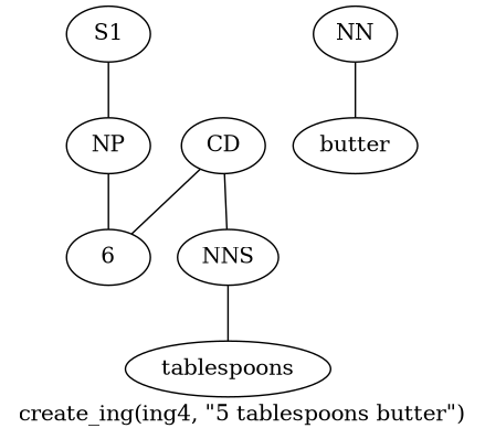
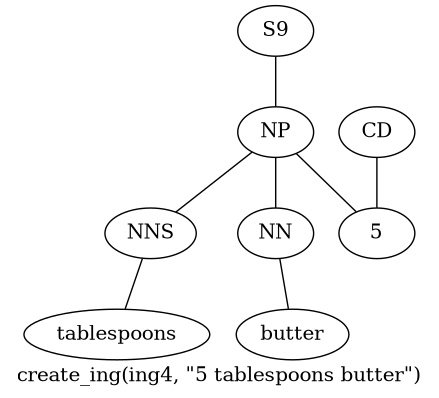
  graph {
    label="create_ing(ing4, \"5 tablespoons butter\")"
-   n1 [label=S1]
+   n1 [label=S9]
    n2 [label=NP]
    n3 [label=NNS]
    n4 [label=NN]
-   n5 [label=6]
+   n5 [label=5]
    n6 [label=CD]
    n7 [label=tablespoons]
    n8 [label=butter]
    n1 -- n2
-   n6 -- n3
+   n2 -- n3
+   n2 -- n4
    n2 -- n5
    n3 -- n7
    n4 -- n8
    n6 -- n5
  }
